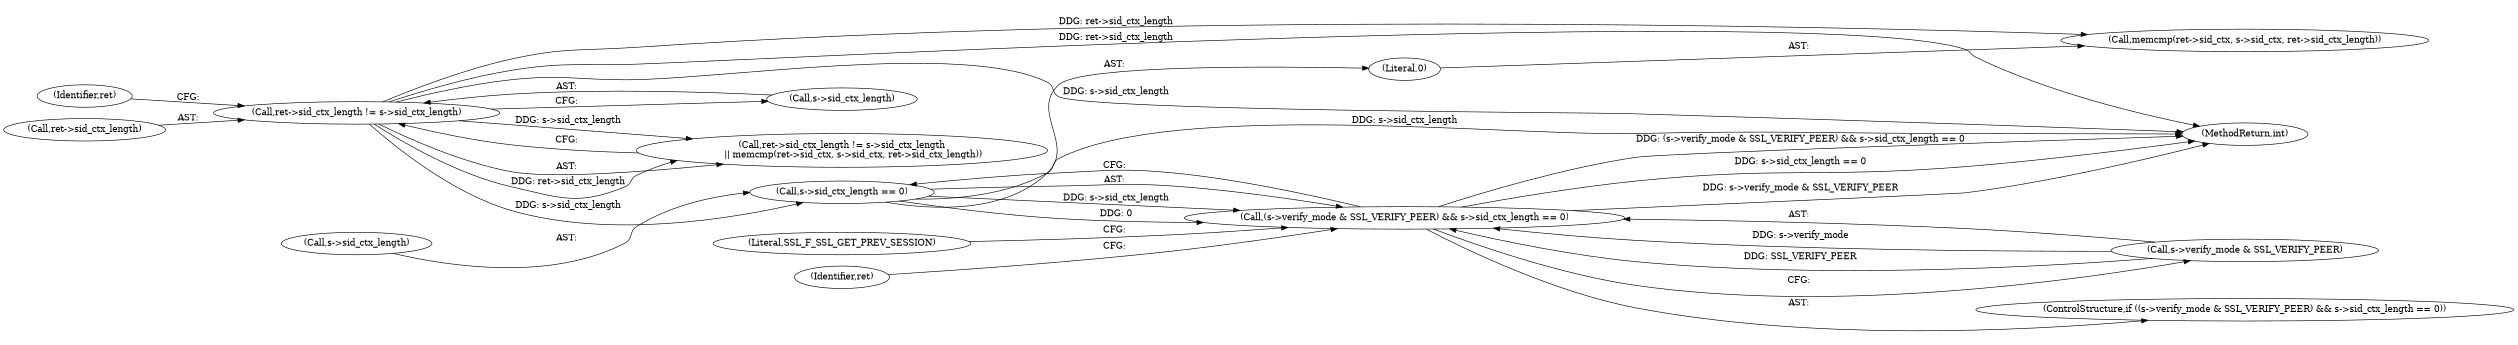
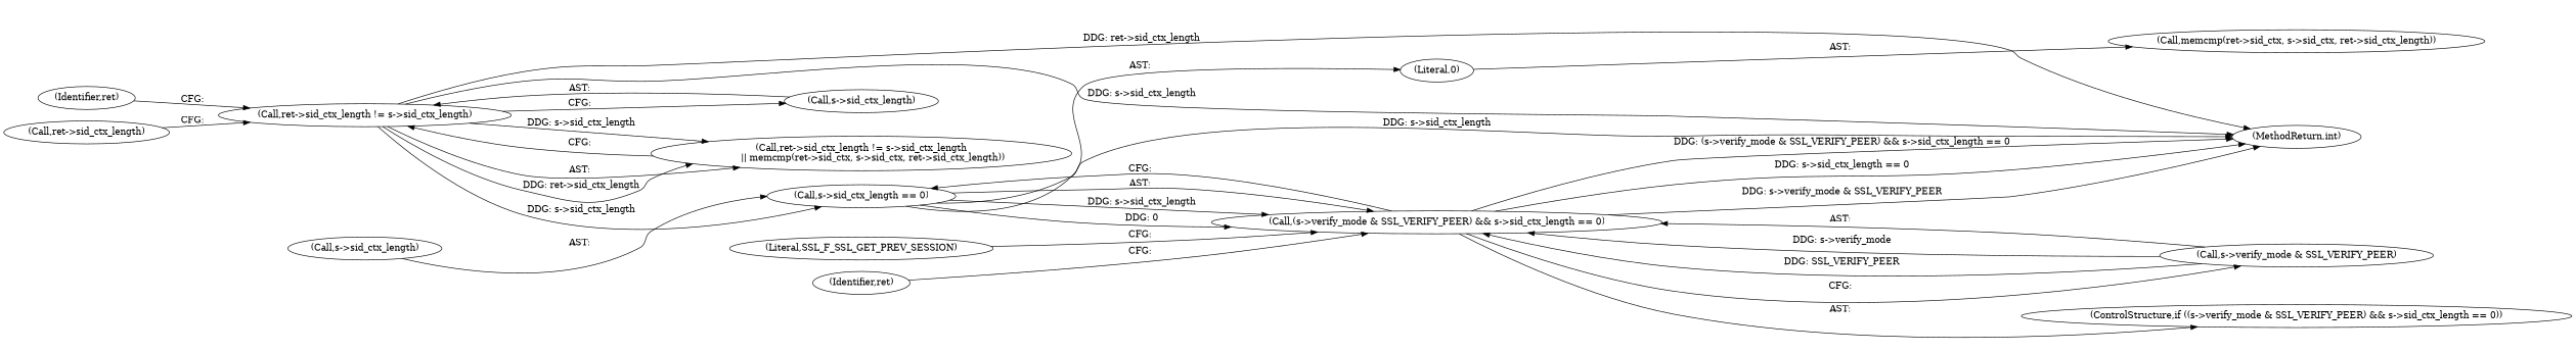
  digraph {
    rankdir=LR
    n1 [label="(Call,s->sid_ctx_length == 0)"]
    n2 [label="(Call,(s->verify_mode & SSL_VERIFY_PEER) && s->sid_ctx_length == 0)"]
    n3 [label="(MethodReturn,int)"]
    n4 [label="(Literal,0)"]
    n5 [label="(Call,s->verify_mode & SSL_VERIFY_PEER)"]
    n6 [label="(ControlStructure,if ((s->verify_mode & SSL_VERIFY_PEER) && s->sid_ctx_length == 0))"]
    n7 [label="(Call,memcmp(ret->sid_ctx, s->sid_ctx, ret->sid_ctx_length))"]
    n8 [label="(Call,ret->sid_ctx_length != s->sid_ctx_length)"]
    n9 [label="(Call,s->sid_ctx_length)"]
    n10 [label="(Call,ret->sid_ctx_length != s->sid_ctx_length\n        || memcmp(ret->sid_ctx, s->sid_ctx, ret->sid_ctx_length))"]
    n11 [label="(Literal,SSL_F_SSL_GET_PREV_SESSION)"]
    n12 [label="(Identifier,ret)"]
    n13 [label="(Call,ret->sid_ctx_length)"]
    n14 [label="(Call,s->sid_ctx_length)"]
    n15 [label="(Identifier,ret)"]
    n1 -> n2 [label="AST: "]
    n1 -> n2 [label="DDG: s->sid_ctx_length"]
    n1 -> n2 [label="DDG: 0"]
    n1 -> n3 [label="DDG: s->sid_ctx_length"]
    n1 -> n4 [label="AST: "]
    n2 -> n1 [label="CFG: "]
    n2 -> n3 [label="DDG: s->sid_ctx_length == 0"]
    n2 -> n3 [label="DDG: s->verify_mode & SSL_VERIFY_PEER"]
    n2 -> n3 [label="DDG: (s->verify_mode & SSL_VERIFY_PEER) && s->sid_ctx_length == 0"]
    n2 -> n5 [label="CFG: "]
    n2 -> n6 [label="AST: "]
    n4 -> n7 [label="AST: "]
    n5 -> n2 [label="AST: "]
    n5 -> n2 [label="DDG: s->verify_mode"]
    n5 -> n2 [label="DDG: SSL_VERIFY_PEER"]
    n8 -> n1 [label="DDG: s->sid_ctx_length"]
    n8 -> n3 [label="DDG: s->sid_ctx_length"]
    n8 -> n3 [label="DDG: ret->sid_ctx_length"]
-   n8 -> n7 [label="DDG: ret->sid_ctx_length"]
    n8 -> n9 [label="CFG: "]
    n8 -> n10 [label="AST: "]
    n8 -> n10 [label="DDG: ret->sid_ctx_length"]
    n8 -> n10 [label="DDG: s->sid_ctx_length"]
    n9 -> n8 [label="AST: "]
    n10 -> n8 [label="CFG: "]
    n11 -> n2 [label="CFG: "]
    n12 -> n8 [label="CFG: "]
-   n13 -> n8 [label="AST: "]
+   n13 -> n8 [label="CFG: "]
    n14 -> n1 [label="AST: "]
    n15 -> n2 [label="CFG: "]
  }
